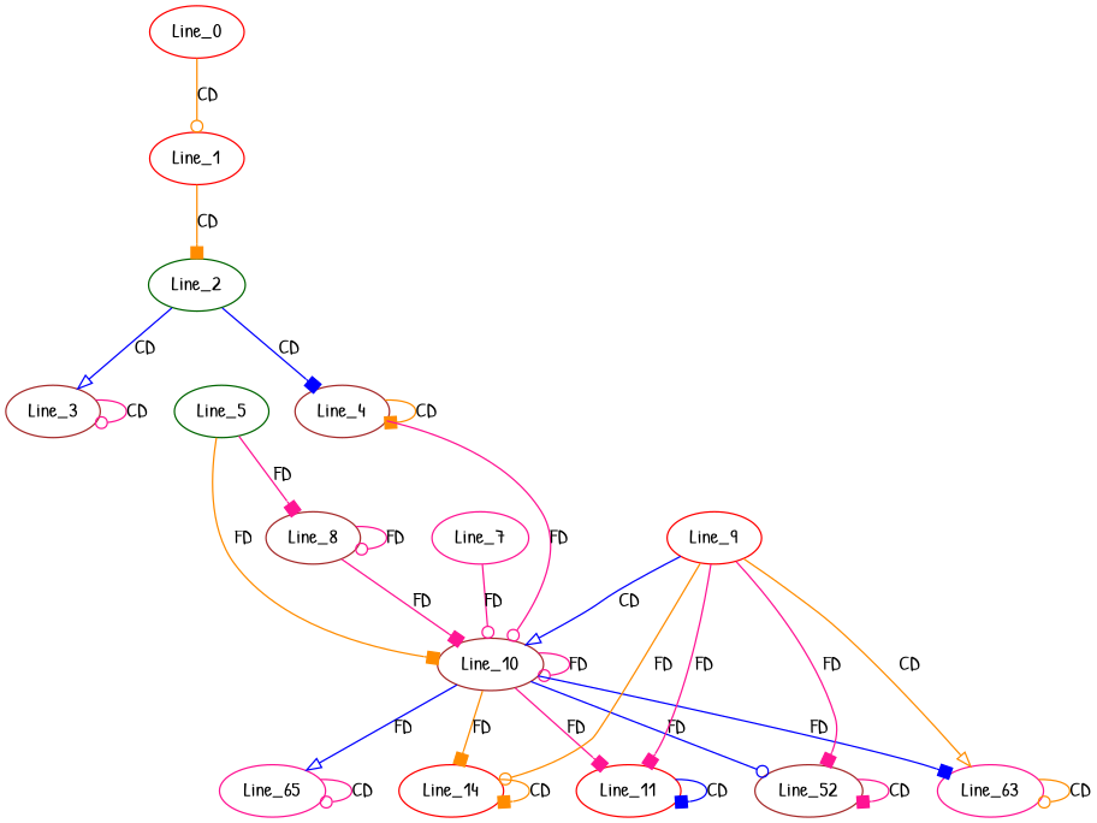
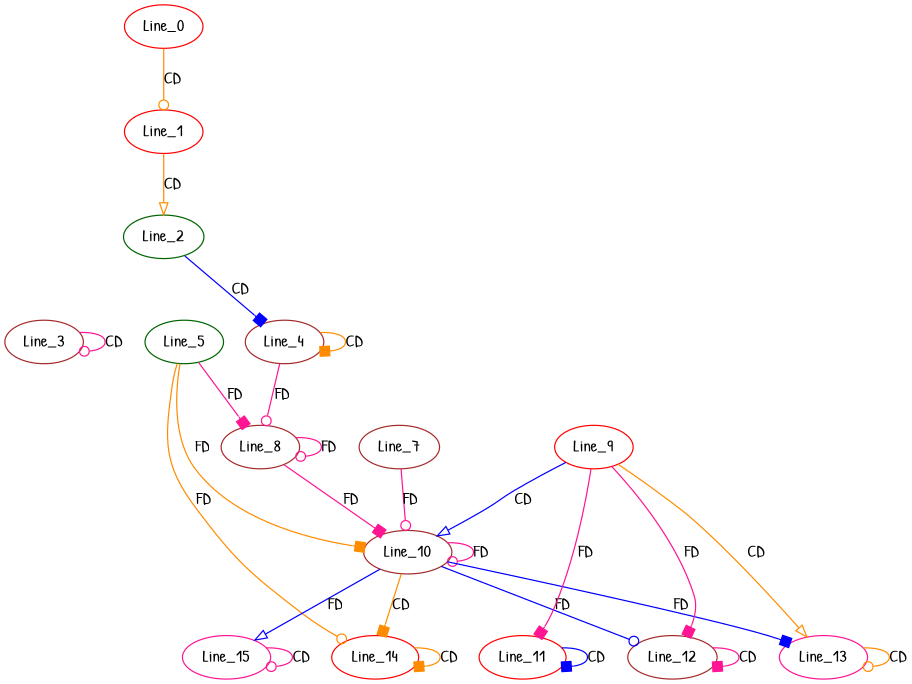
  digraph {
    fontname="Patrick Hand"
    node [color=brown fontname="Patrick Hand"]
    edge [arrowhead=box color=deeppink fontname="Patrick Hand"]
    Line_0 [color=red]
    Line_1 [color=red]
    Line_2 [color=darkgreen]
    Line_3
    Line_4
    Line_8
    Line_5 [color=darkgreen]
    Line_10
    Line_11 [color=red]
-   Line_12 [label=Line_52]
-   Line_13 [color=deeppink label=Line_63]
+   Line_12
+   Line_13 [color=deeppink]
    Line_14 [color=red]
-   Line_15 [color=deeppink label=Line_65]
+   Line_15 [color=deeppink]
    Line_9 [color=red]
-   Line_7 [color=deeppink]
+   Line_7
    Line_0 -> Line_1 [arrowhead=odot color=darkorange label=CD]
-   Line_1 -> Line_2 [color=darkorange label=CD]
-   Line_2 -> Line_3 [arrowhead=onormal color=blue label=CD]
+   Line_1 -> Line_2 [arrowhead=onormal color=darkorange label=CD]
    Line_2 -> Line_4 [color=blue label=CD]
    Line_3 -> Line_3 [arrowhead=odot label=CD]
    Line_4 -> Line_4 [color=darkorange label=CD]
-   Line_4 -> Line_10 [arrowhead=odot label=FD]
+   Line_4 -> Line_8 [arrowhead=odot label=FD]
    Line_8 -> Line_8 [arrowhead=odot label=FD]
    Line_8 -> Line_10 [label=FD]
    Line_5 -> Line_8 [label=FD]
    Line_5 -> Line_10 [color=darkorange label=FD]
    Line_10 -> Line_10 [arrowhead=odot label=FD]
-   Line_10 -> Line_11 [label=FD]
    Line_10 -> Line_12 [arrowhead=odot color=blue label=FD]
    Line_10 -> Line_13 [color=blue label=FD]
-   Line_10 -> Line_14 [color=darkorange label=FD]
+   Line_10 -> Line_14 [color=darkorange label=CD]
    Line_10 -> Line_15 [arrowhead=onormal color=blue label=FD]
    Line_11 -> Line_11 [color=blue label=CD]
    Line_12 -> Line_12 [label=CD]
    Line_13 -> Line_13 [arrowhead=odot color=darkorange label=CD]
    Line_14 -> Line_14 [color=darkorange label=CD]
    Line_15 -> Line_15 [arrowhead=odot label=CD]
    Line_9 -> Line_10 [arrowhead=onormal color=blue label=CD]
    Line_9 -> Line_11 [label=FD]
    Line_9 -> Line_12 [label=FD]
    Line_9 -> Line_13 [arrowhead=onormal color=darkorange label=CD]
-   Line_9 -> Line_14 [arrowhead=odot color=darkorange label=FD]
+   Line_5 -> Line_14 [arrowhead=odot color=darkorange label=FD]
    Line_7 -> Line_10 [arrowhead=odot label=FD]
  }
